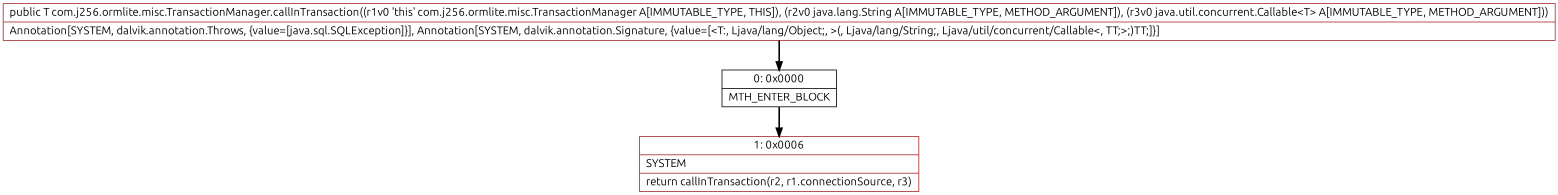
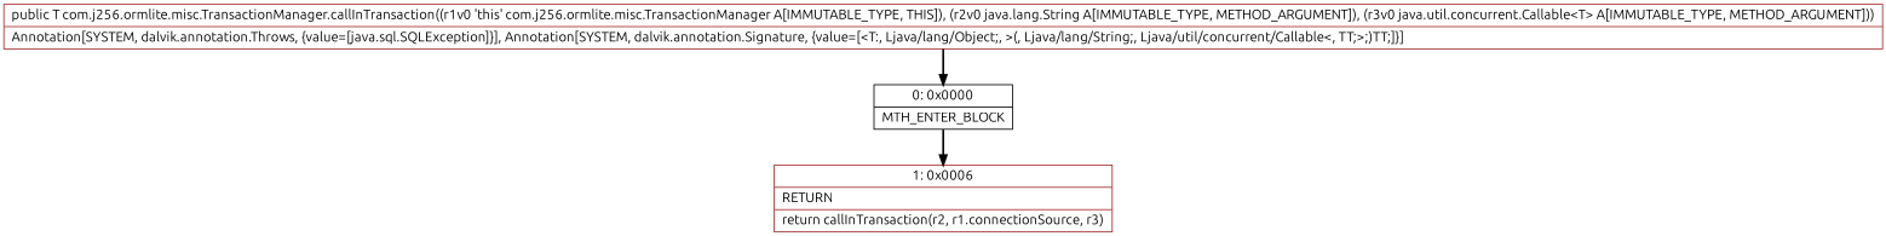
  digraph {
    fontname=Ubuntu
    node [shape=record style=filled fillcolor=white color=brown fontname=Ubuntu]
    edge [style=bold fontname=Ubuntu]
    n1 [label="{0\:\ 0x0000|MTH_ENTER_BLOCK\l}" color=black]
-   n2 [label="{1\:\ 0x0006|SYSTEM\l|return callInTransaction(r2, r1.connectionSource, r3)\l}"]
+   n2 [label="{1\:\ 0x0006|RETURN\l|return callInTransaction(r2, r1.connectionSource, r3)\l}"]
    n3 [label="{public T com.j256.ormlite.misc.TransactionManager.callInTransaction((r1v0 'this' com.j256.ormlite.misc.TransactionManager A[IMMUTABLE_TYPE, THIS]), (r2v0 java.lang.String A[IMMUTABLE_TYPE, METHOD_ARGUMENT]), (r3v0 java.util.concurrent.Callable\<T\> A[IMMUTABLE_TYPE, METHOD_ARGUMENT]))  | Annotation[SYSTEM, dalvik.annotation.Throws, \{value=[java.sql.SQLException]\}], Annotation[SYSTEM, dalvik.annotation.Signature, \{value=[\<T:, Ljava\/lang\/Object;, \>(, Ljava\/lang\/String;, Ljava\/util\/concurrent\/Callable\<, TT;\>;)TT;]\}]\l}"]
    n1 -> n2
    n3 -> n1
  }
